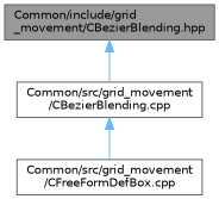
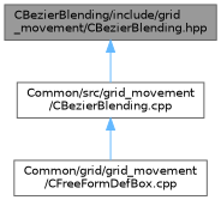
  digraph {
    node [color=grey40 fillcolor=white fontname=Helvetica fontsize=10 shape=box style=filled]
    edge [color=steelblue1 dir=back fontname=Helvetica fontsize=10 labelfontname=Helvetica labelfontsize=10 style=solid]
-   n1 [color=gray40 fillcolor=grey60 fontcolor=black height=0.2 label="Common/include/grid\l_movement/CBezierBlending.hpp" width=0.4]
+   n1 [color=gray40 fillcolor=grey60 fontcolor=black height=0.2 label="CBezierBlending/include/grid\l_movement/CBezierBlending.hpp" width=0.4]
    n2 [height=0.2 label="Common/src/grid_movement\l/CBezierBlending.cpp" width=0.4]
-   n3 [height=0.2 label="Common/src/grid_movement\l/CFreeFormDefBox.cpp" width=0.4]
+   n3 [height=0.2 label="Common/grid/grid_movement\l/CFreeFormDefBox.cpp" width=0.4]
    n1 -> n2
    n2 -> n3
  }
